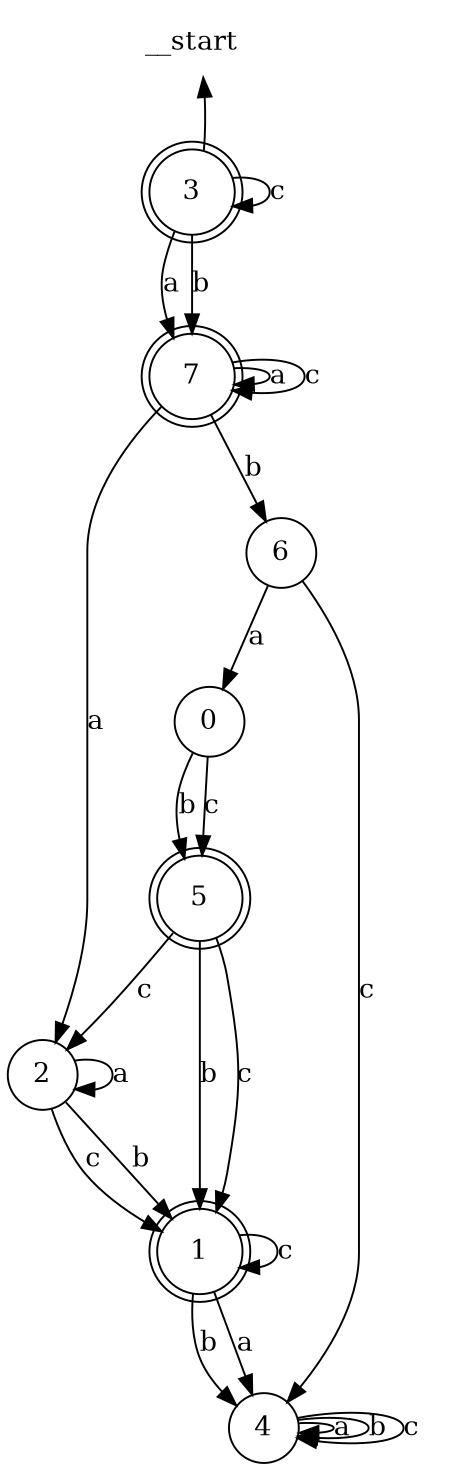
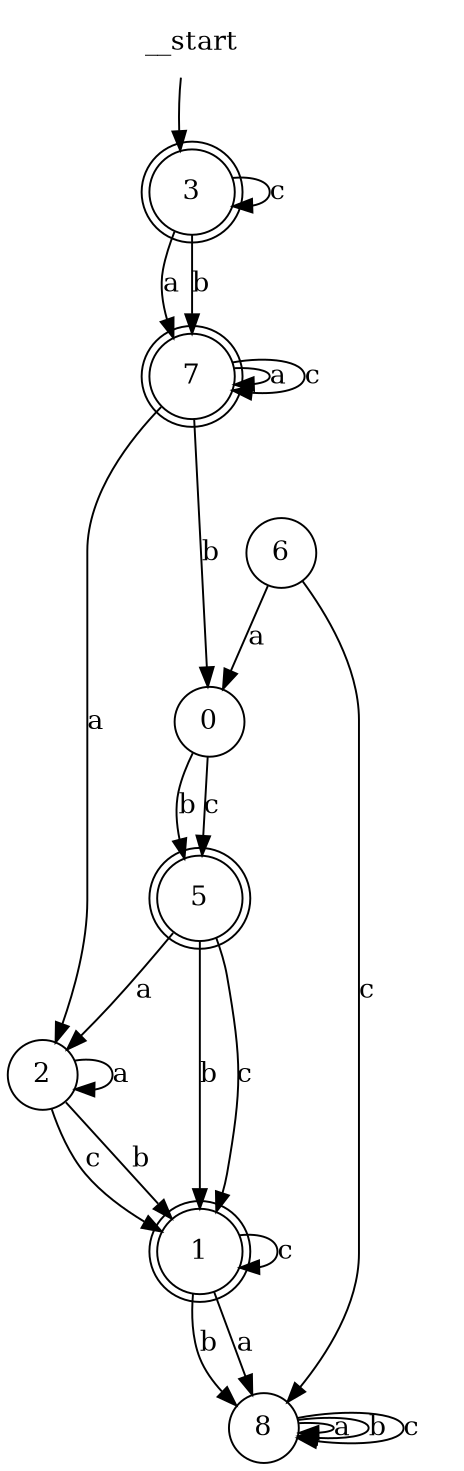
  digraph {
    node [shape=doublecircle]
    __start [shape=none]
    n2 [label=3]
    n3 [label=7]
    n4 [label=0 shape=circle]
    n5 [label=2 shape=circle]
    n6 [label=5]
    n7 [label=1]
-   n8 [label=4 shape=circle]
+   n8 [label=8 shape=circle]
    n9 [label=6 shape=circle]
-   n2 -> __start
+   __start -> n2
    n2 -> n2 [label=c]
    n2 -> n3 [label=a]
    n2 -> n3 [label=b]
    n3 -> n3 [label=a]
    n3 -> n3 [label=c]
-   n3 -> n9 [label=b]
+   n3 -> n4 [label=b]
    n3 -> n5 [label=a]
    n4 -> n6 [label=b]
    n4 -> n6 [label=c]
    n5 -> n5 [label=a]
    n5 -> n7 [label=b]
    n5 -> n7 [label=c]
-   n6 -> n5 [label=c]
+   n6 -> n5 [label=a]
    n6 -> n7 [label=b]
    n6 -> n7 [label=c]
    n7 -> n7 [label=c]
    n7 -> n8 [label=a]
    n7 -> n8 [label=b]
    n8 -> n8 [label=a]
    n8 -> n8 [label=b]
    n8 -> n8 [label=c]
    n9 -> n4 [label=a]
    n9 -> n8 [label=c]
  }
